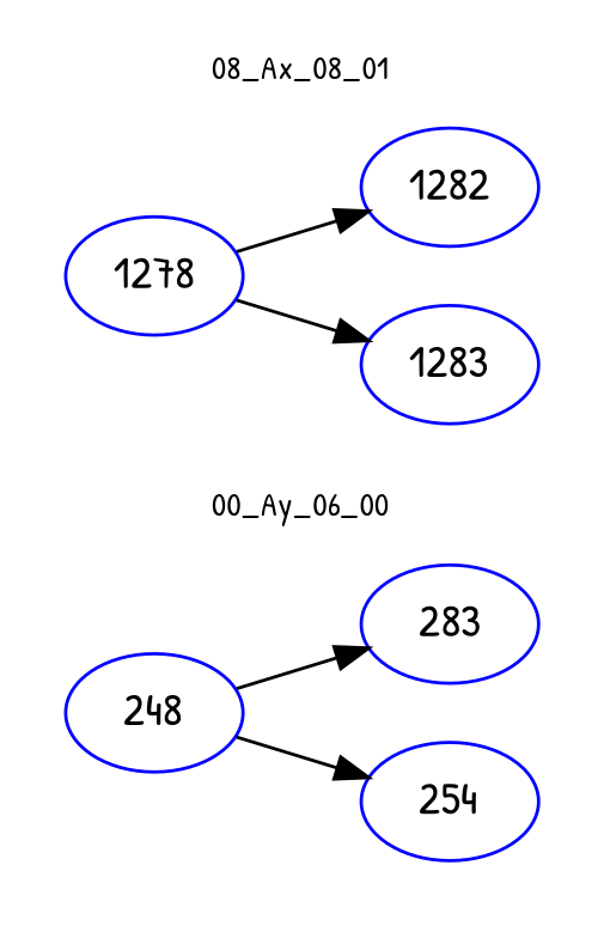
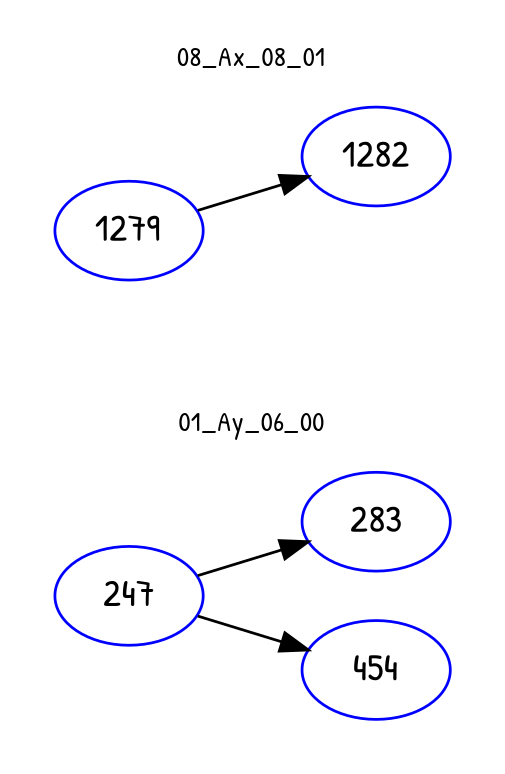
  digraph {
    fontname="Patrick Hand"
    rankdir=LR
    node [color=blue fontname="Patrick Hand"]
    edge [color=black fontname="Patrick Hand"]
-   n1 [label=248]
-   n2 [label=254]
+   n1 [label=247]
+   n2 [label=454]
    n3 [label=283]
-   n4 [label=1278]
-   n5 [label=1283]
+   n4 [label=1279]
    n6 [label=1282]
    subgraph cluster_1 {
      color=white
      fontsize=10
-     label="00_Ay_06_00"
+     label="01_Ay_06_00"
      n1
      n2
      n3
    }
    subgraph cluster_2 {
      color=white
      fontsize=10
      label="08_Ax_08_01"
      n4
-     n5
      n6
    }
    n1 -> n2
    n1 -> n3
-   n4 -> n5
    n4 -> n6
  }
